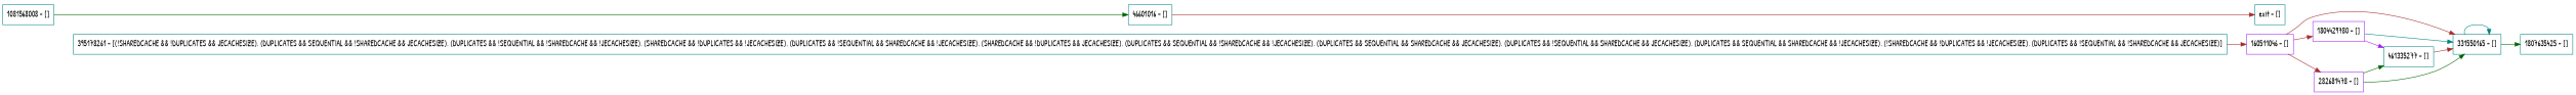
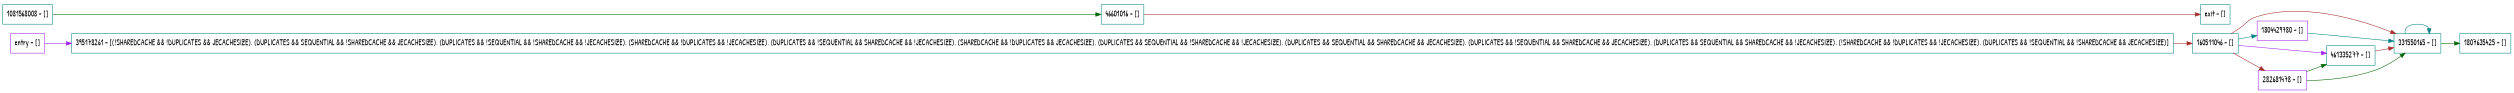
  digraph {
    fontname="Patrick Hand"
    rankdir=LR
    node [color=teal fontname="Patrick Hand" shape=record]
    edge [color=brown fontname="Patrick Hand"]
    n1 [label="331550165 - []"]
    n2 [label="1807635425 - []"]
+   n3 [color=purple label="entry - []"]
    n4 [label="395178261 - [(!SHAREDCACHE && !DUPLICATES && JECACHESIZE), (DUPLICATES && SEQUENTIAL && !SHAREDCACHE && JECACHESIZE), (DUPLICATES && !SEQUENTIAL && !SHAREDCACHE && !JECACHESIZE), (SHAREDCACHE && !DUPLICATES && !JECACHESIZE), (DUPLICATES && !SEQUENTIAL && SHAREDCACHE && !JECACHESIZE), (SHAREDCACHE && !DUPLICATES && JECACHESIZE), (DUPLICATES && SEQUENTIAL && !SHAREDCACHE && !JECACHESIZE), (DUPLICATES && SEQUENTIAL && SHAREDCACHE && JECACHESIZE), (DUPLICATES && !SEQUENTIAL && SHAREDCACHE && JECACHESIZE), (DUPLICATES && SEQUENTIAL && SHAREDCACHE && !JECACHESIZE), (!SHAREDCACHE && !DUPLICATES && !JECACHESIZE), (DUPLICATES && !SEQUENTIAL && !SHAREDCACHE && JECACHESIZE)]"]
-   n5 [color=purple label="160511046 - []"]
+   n5 [label="160511046 - []"]
    n6 [label="exit - []"]
    n7 [label="1081568008 - []"]
    n8 [label="46601016 - []"]
    n9 [color=purple label="1804429780 - []"]
    n10 [color=purple label="282681478 - []"]
    n11 [label="461335277 - []"]
    n1 -> n1 [color=teal]
    n1 -> n2 [color=darkgreen]
+   n3 -> n4 [color=purple]
    n4 -> n5
    n5 -> n1
-   n5 -> n9
+   n5 -> n9 [color=teal]
    n5 -> n10
    n7 -> n8 [color=darkgreen]
    n8 -> n6
    n9 -> n1 [color=teal]
-   n9 -> n11 [color=purple]
+   n5 -> n11 [color=purple]
    n10 -> n1 [color=darkgreen]
    n10 -> n11 [color=darkgreen]
    n11 -> n1
  }
